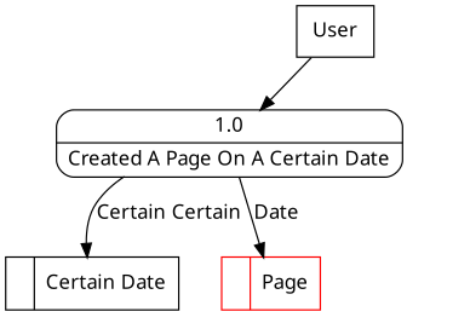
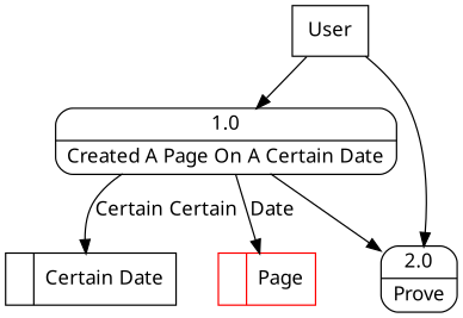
  digraph {
    fontname="Noto Sans"
    node [fontname="Noto Sans" shape=record]
    edge [fontname="Noto Sans"]
    n1 [label="<f0>  |<f1> Certain Date "]
    n2 [color=red label="<f0>  |<f1> Page "]
    n3 [label=User shape=box]
    n4 [label="{<f0> 1.0|<f1> Created A Page On A Certain Date }" shape=Mrecord]
+   n5 [label="{<f0> 2.0|<f1> Prove }" shape=Mrecord]
    n3 -> n4
+   n3 -> n5
    n4 -> n1 [label="Certain Certain"]
    n4 -> n2 [label=Date]
+   n4 -> n5
  }
